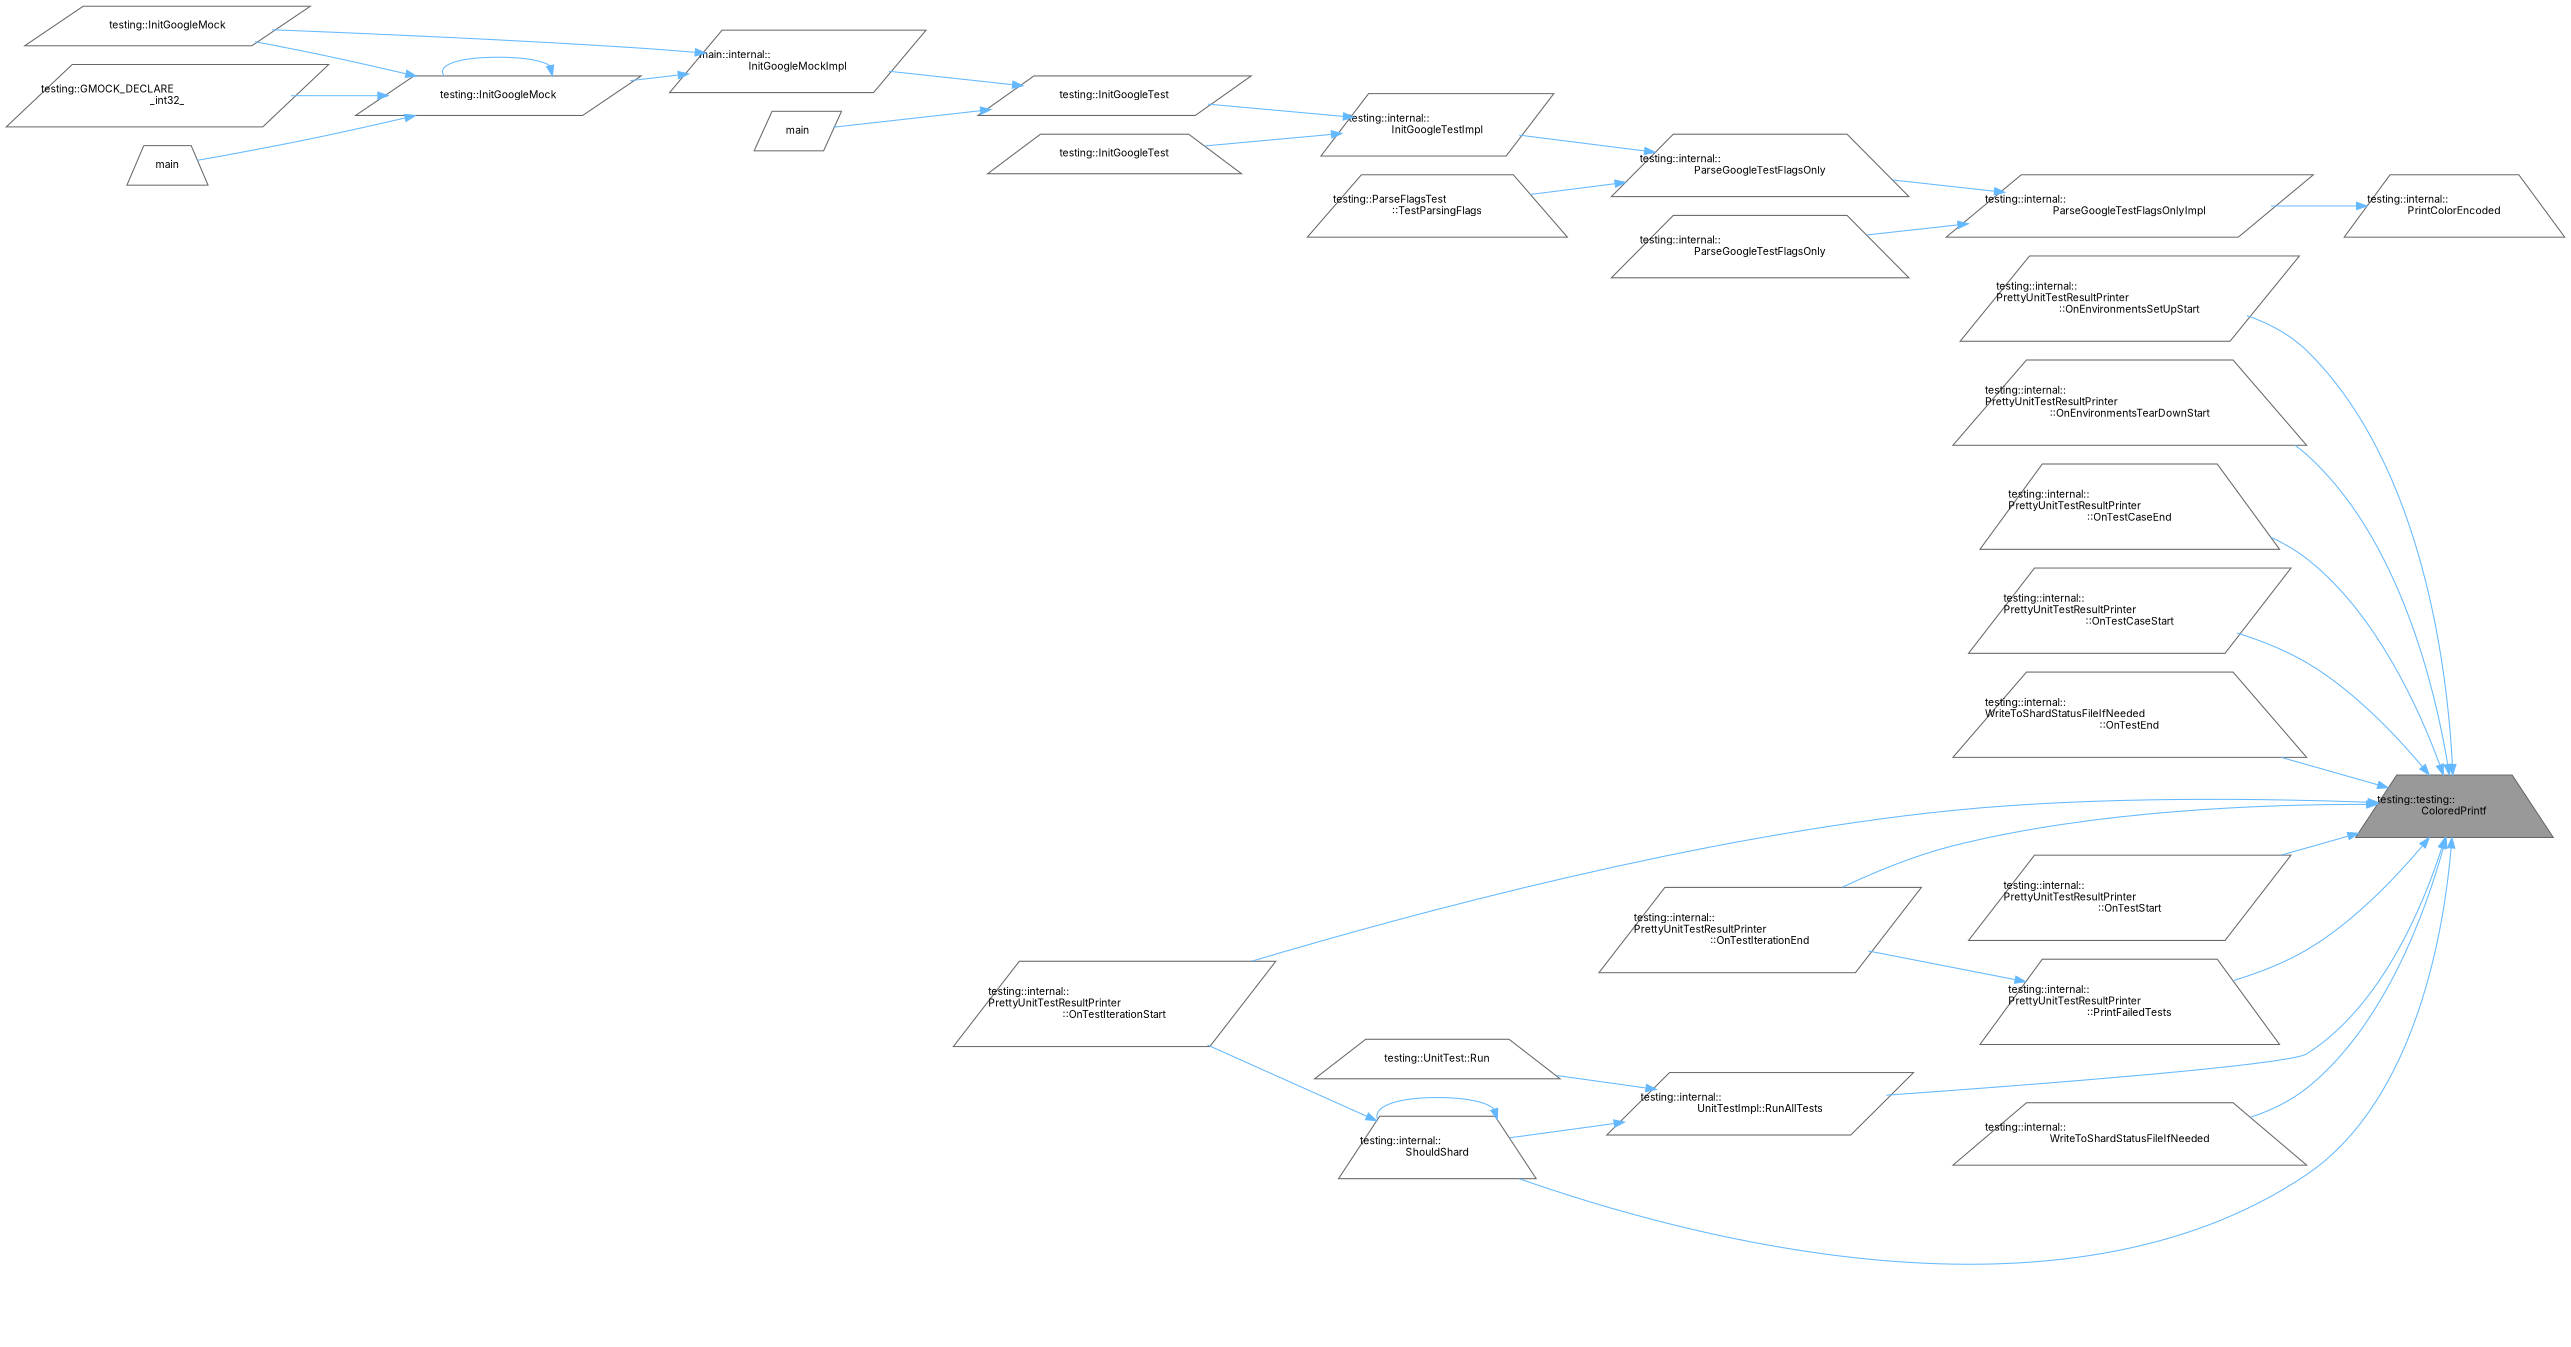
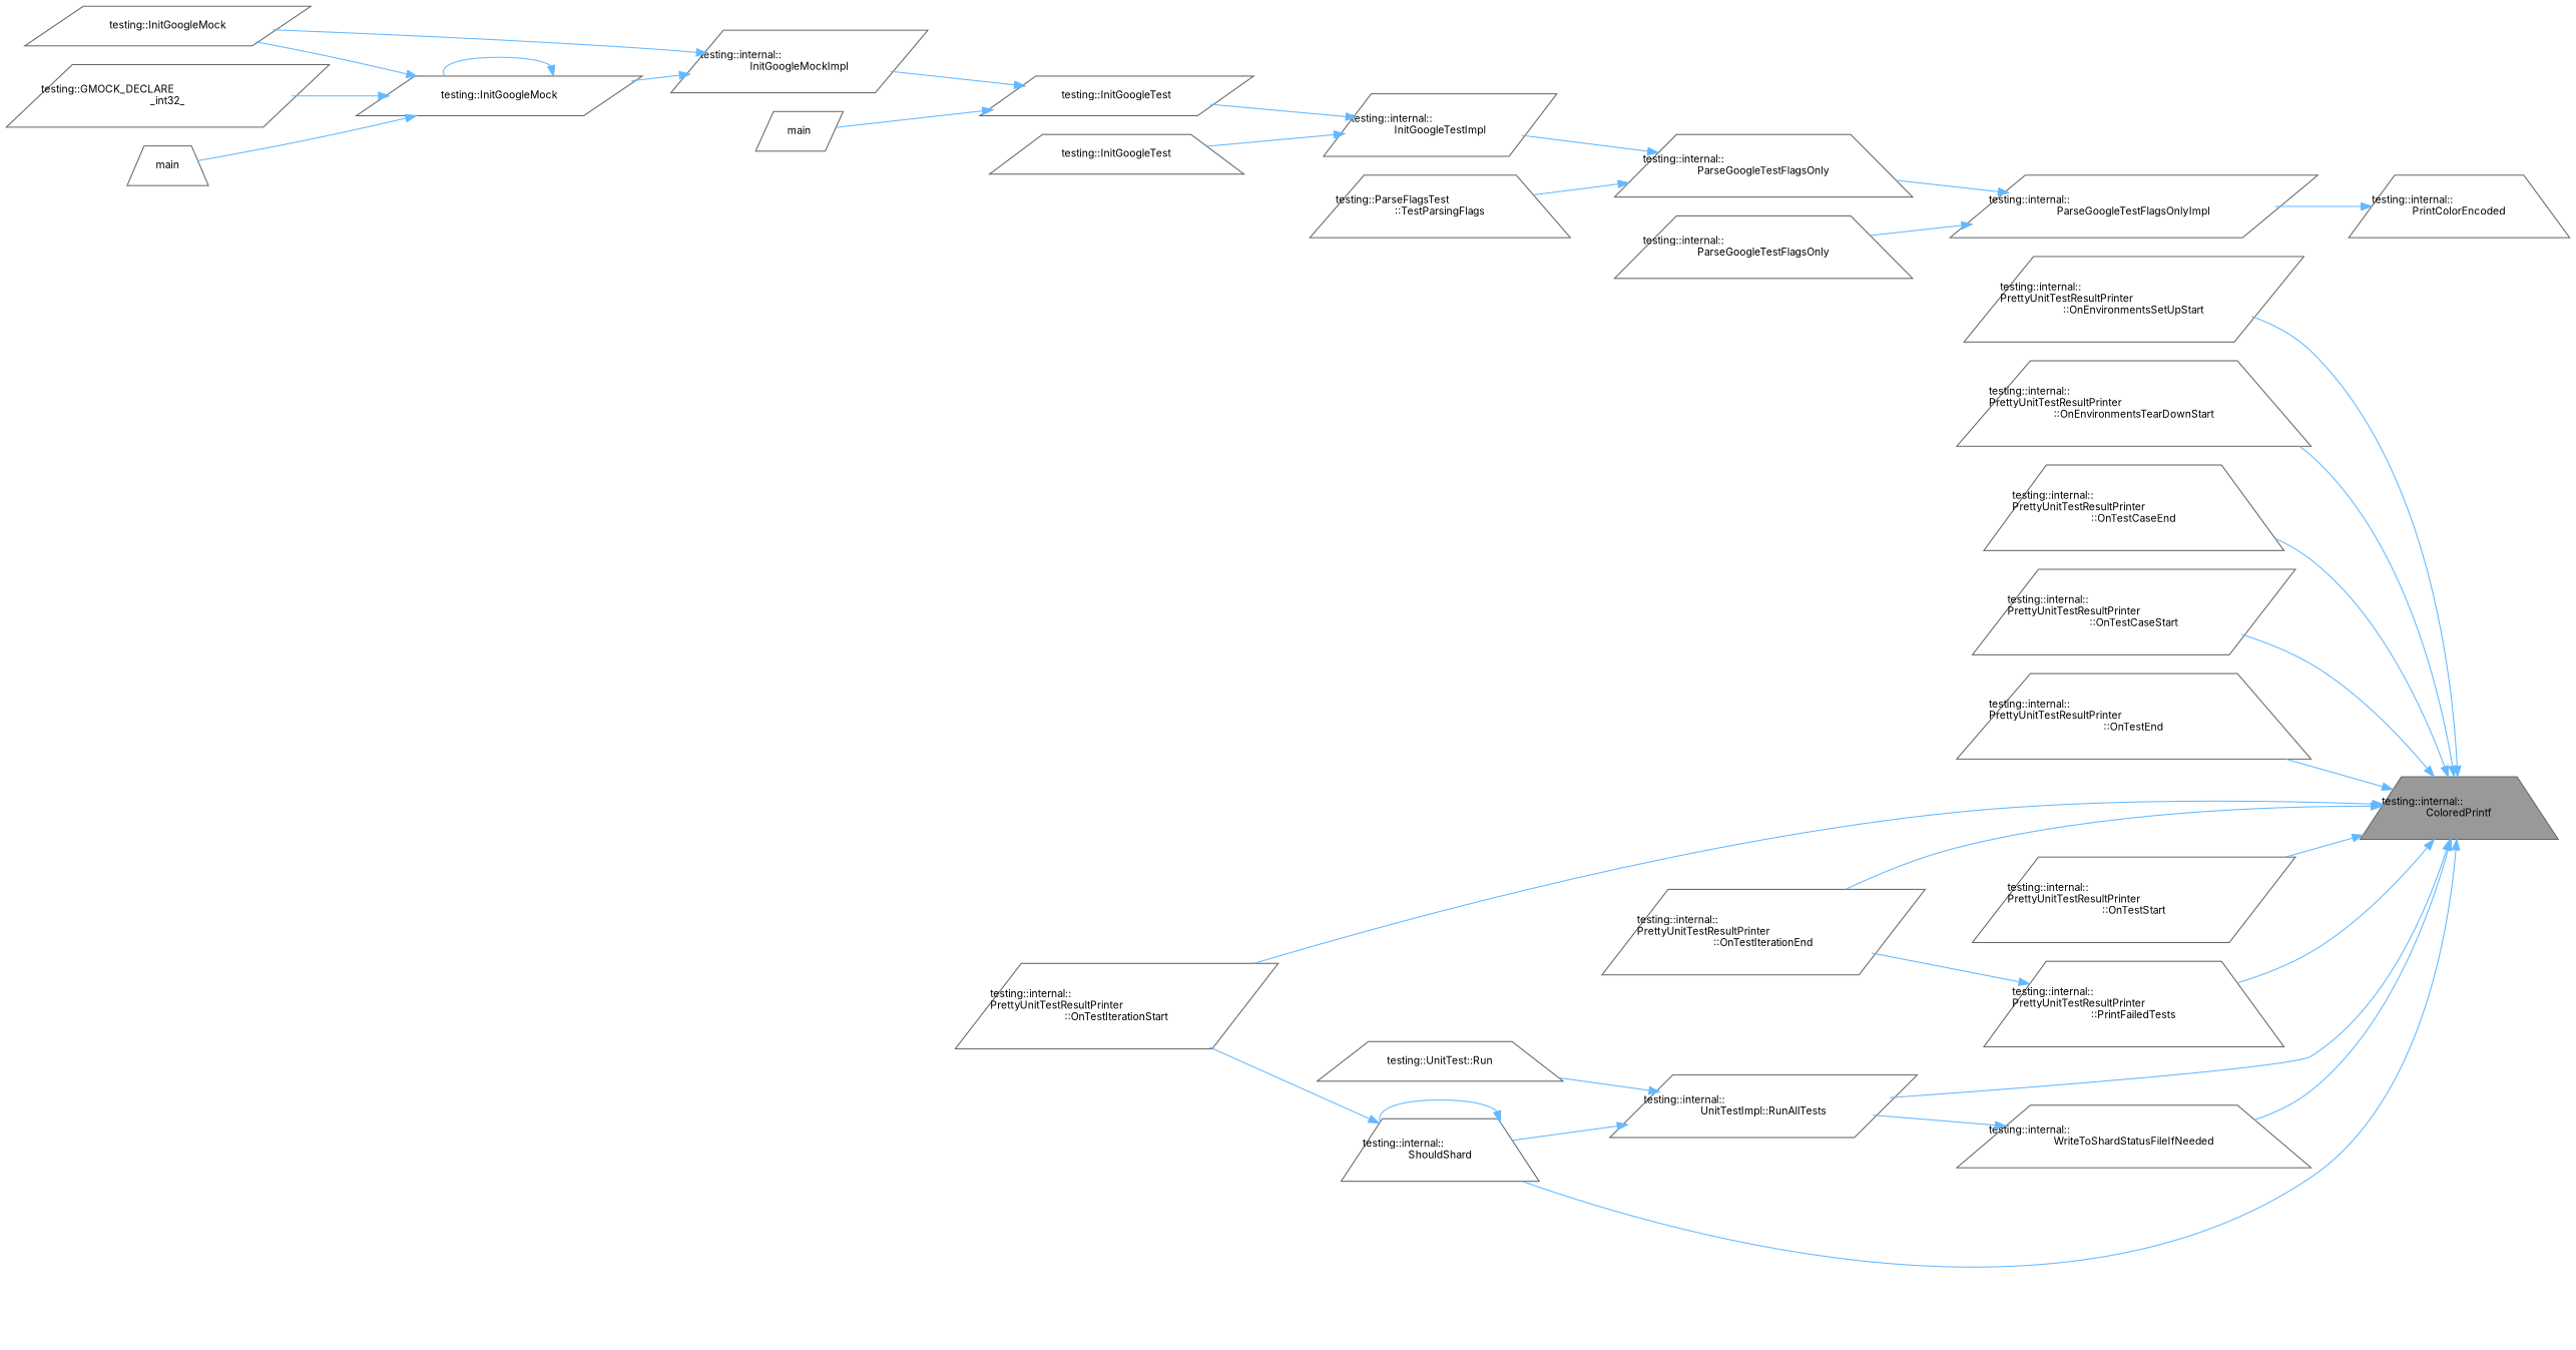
  digraph {
    fontname=Inter
    rankdir=RL
    node [color=grey40 fillcolor=white fontname=Inter fontsize=10 shape=trapezium style=filled]
    edge [color=steelblue1 dir=back fontname=Inter fontsize=10 labelfontname=Helvetica labelfontsize=10 style=solid]
-   n1 [color=gray40 fillcolor=grey60 fontcolor=black height=0.2 label="testing::testing::\lColoredPrintf" width=0.4]
+   n1 [color=gray40 fillcolor=grey60 fontcolor=black height=0.2 label="testing::internal::\lColoredPrintf" width=0.4]
    n2 [height=0.2 label="testing::internal::\lPrettyUnitTestResultPrinter\l::OnEnvironmentsSetUpStart" shape=parallelogram width=0.4]
    n3 [height=0.2 label="testing::internal::\lPrettyUnitTestResultPrinter\l::OnEnvironmentsTearDownStart" width=0.4]
    n4 [height=0.2 label="testing::internal::\lPrettyUnitTestResultPrinter\l::OnTestCaseEnd" width=0.4]
    n5 [height=0.2 label="testing::internal::\lPrettyUnitTestResultPrinter\l::OnTestCaseStart" shape=parallelogram width=0.4]
-   n6 [height=0.2 label="testing::internal::\lWriteToShardStatusFileIfNeeded\l::OnTestEnd" width=0.4]
+   n6 [height=0.2 label="testing::internal::\lPrettyUnitTestResultPrinter\l::OnTestEnd" width=0.4]
    n7 [height=0.2 label="testing::internal::\lPrettyUnitTestResultPrinter\l::OnTestIterationEnd" shape=parallelogram width=0.4]
    n8 [height=0.2 label="testing::internal::\lPrettyUnitTestResultPrinter\l::OnTestIterationStart" shape=parallelogram width=0.4]
    n9 [height=0.2 label="testing::internal::\lPrettyUnitTestResultPrinter\l::OnTestStart" shape=parallelogram width=0.4]
    n10 [height=0.2 label="testing::internal::\lPrettyUnitTestResultPrinter\l::PrintFailedTests" width=0.4]
    n11 [height=0.2 label="testing::internal::\lUnitTestImpl::RunAllTests" shape=parallelogram width=0.4]
    n12 [height=0.2 label="testing::internal::\lShouldShard" width=0.4]
    n13 [height=0.2 label="testing::internal::\lWriteToShardStatusFileIfNeeded" width=0.4]
    n14 [height=0.2 label="testing::internal::\lPrintColorEncoded" width=0.4]
    n15 [height=0.2 label="testing::internal::\lParseGoogleTestFlagsOnlyImpl" shape=parallelogram width=0.4]
    n16 [height=0.2 label="testing::UnitTest::Run" width=0.4]
    n17 [height=0.2 label="testing::internal::\lParseGoogleTestFlagsOnly" width=0.4]
    n18 [height=0.2 label="testing::internal::\lParseGoogleTestFlagsOnly" width=0.4]
    n19 [height=0.2 label="testing::internal::\lInitGoogleTestImpl" shape=parallelogram width=0.4]
    n20 [height=0.2 label="testing::ParseFlagsTest\l::TestParsingFlags" width=0.4]
    n21 [height=0.2 label="testing::InitGoogleTest" shape=parallelogram width=0.4]
    n22 [height=0.2 label="testing::InitGoogleTest" width=0.4]
-   n23 [height=0.2 label="main::internal::\lInitGoogleMockImpl" shape=parallelogram width=0.4]
+   n23 [height=0.2 label="testing::internal::\lInitGoogleMockImpl" shape=parallelogram width=0.4]
    n24 [height=0.2 label=main shape=parallelogram width=0.4]
    n25 [height=0.2 label="testing::InitGoogleMock" shape=parallelogram width=0.4]
    n26 [height=0.2 label="testing::InitGoogleMock" shape=parallelogram width=0.4]
    n27 [height=0.2 label="testing::GMOCK_DECLARE\l_int32_" shape=parallelogram width=0.4]
    n28 [height=0.2 label=main width=0.4]
    n1 -> n2
    n1 -> n3
    n1 -> n4
    n1 -> n5
    n1 -> n6
    n1 -> n7
    n1 -> n8
    n1 -> n9
    n1 -> n10
    n1 -> n11
    n1 -> n12
    n1 -> n13
    n10 -> n7
    n11 -> n12
    n11 -> n16
    n12 -> n8
    n12 -> n12
+   n13 -> n11
    n14 -> n15
    n15 -> n17
    n15 -> n18
    n17 -> n19
    n17 -> n20
    n19 -> n21
    n19 -> n22
    n21 -> n23
    n21 -> n24
    n23 -> n25
    n23 -> n26
    n25 -> n25
    n25 -> n26
    n25 -> n27
    n25 -> n28
  }
